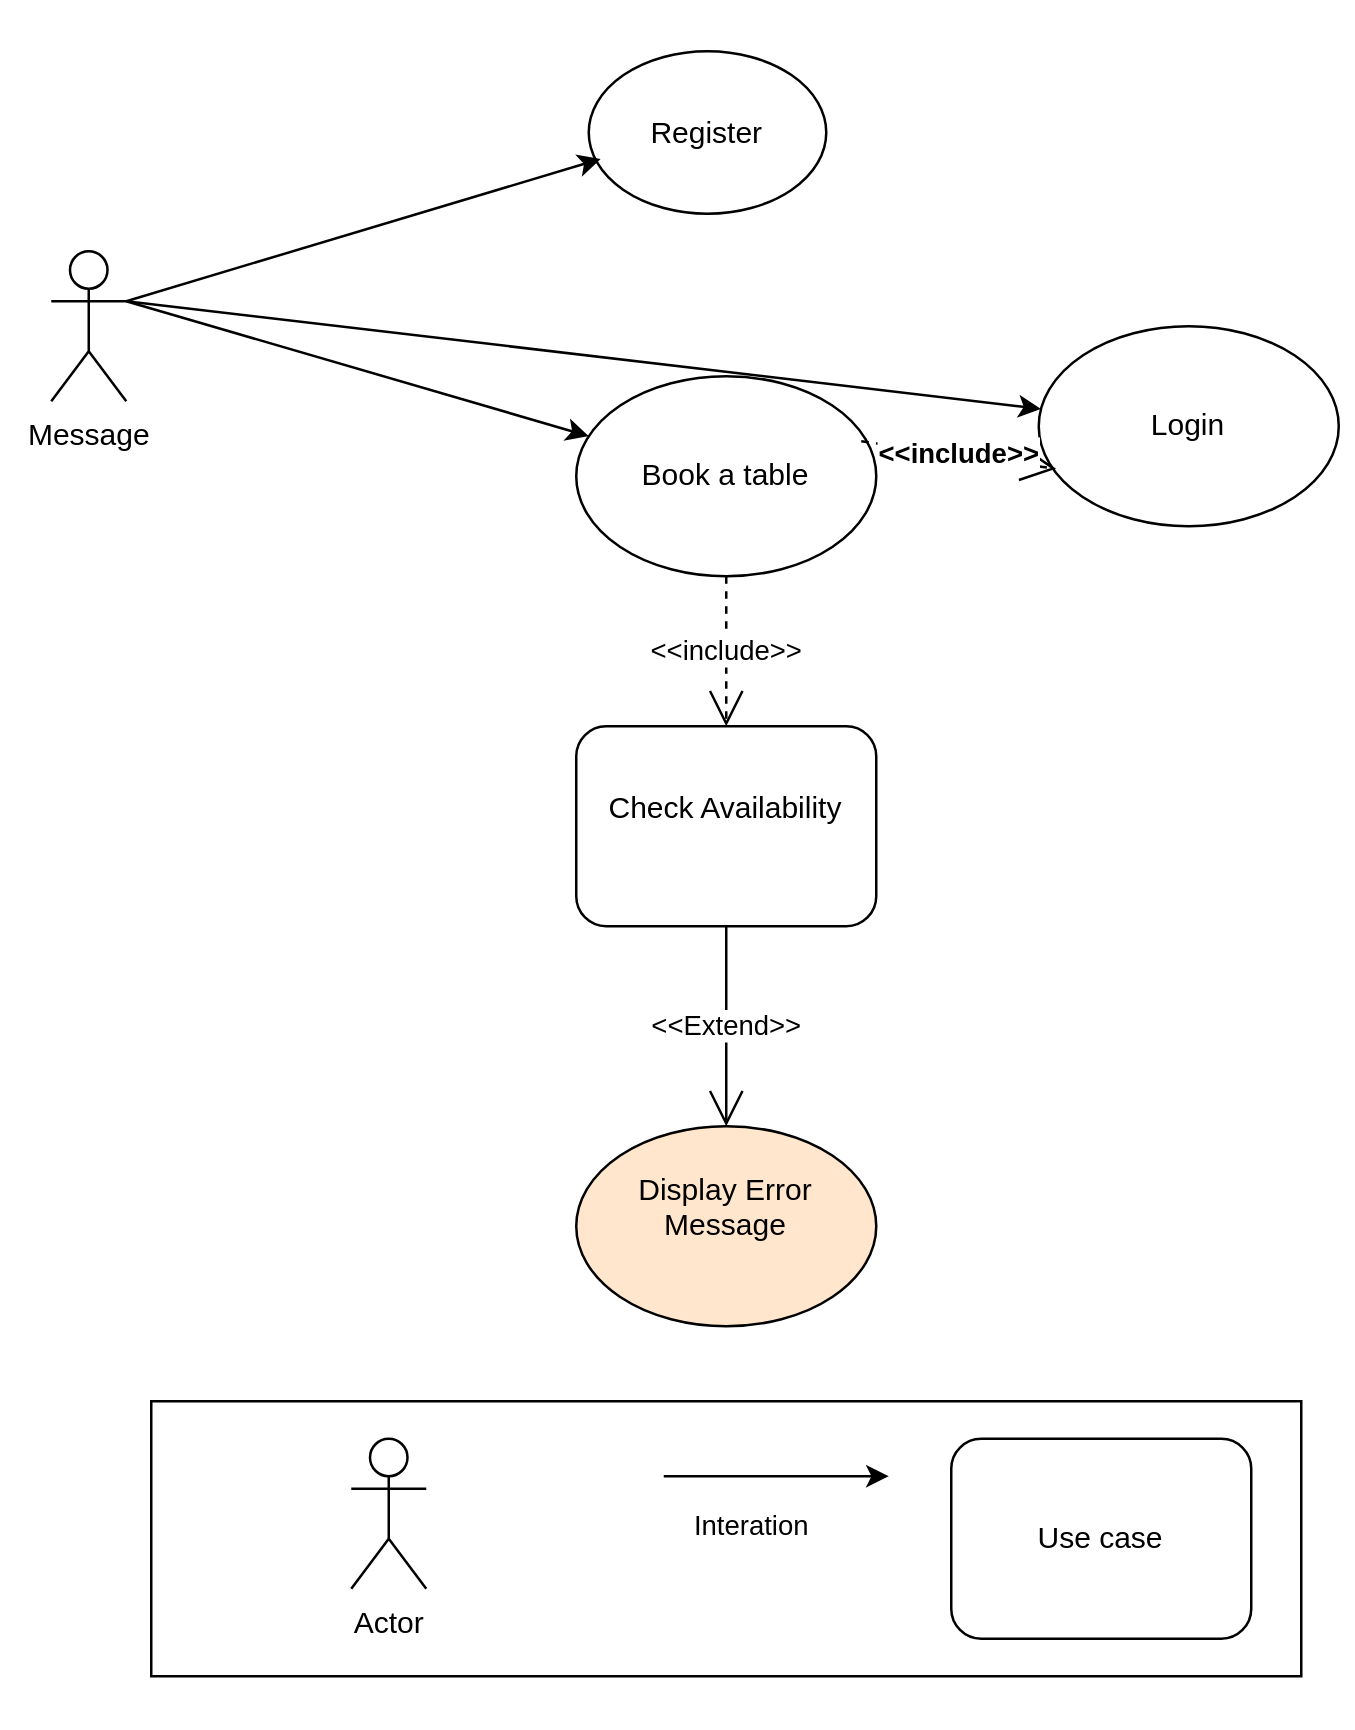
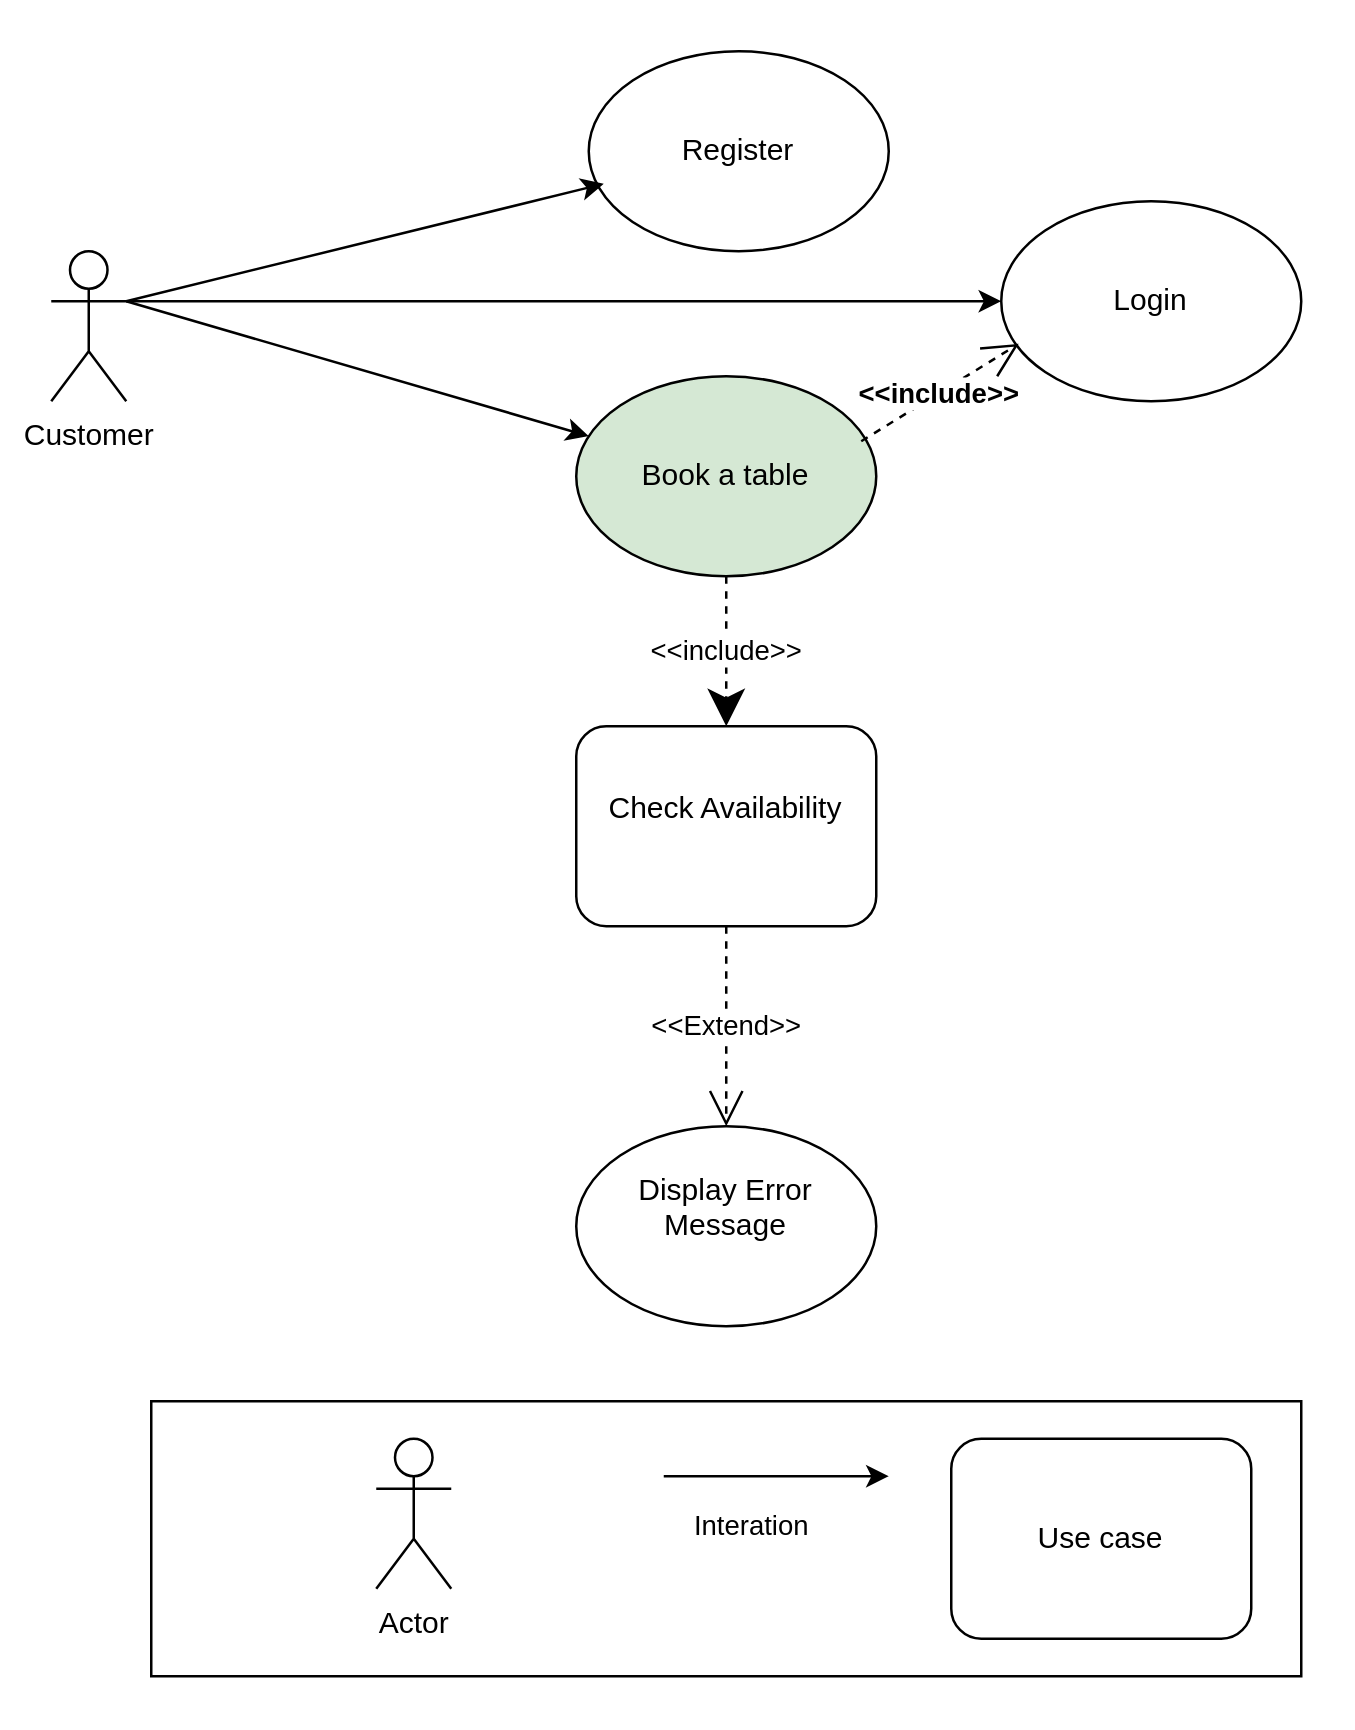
  <mxCell id="0" />
  <mxCell id="1" parent="0" />
- <mxCell id="2" value="Message" style="shape=umlActor;verticalLabelPosition=bottom;verticalAlign=top;html=1;outlineConnect=0;" vertex="1" parent="1"><mxGeometry x="20" y="100" width="30" height="60" as="geometry" /></mxCell>
- <mxCell id="3" value="Login" style="ellipse;whiteSpace=wrap;html=1;" vertex="1" parent="1"><mxGeometry x="415" y="130" width="120" height="80" as="geometry" /></mxCell>
- <mxCell id="4" value="Book a table" style="ellipse;whiteSpace=wrap;html=1;" vertex="1" parent="1"><mxGeometry x="230" y="150" width="120" height="80" as="geometry" /></mxCell>
+ <mxCell id="2" value="Customer" style="shape=umlActor;verticalLabelPosition=bottom;verticalAlign=top;html=1;outlineConnect=0;" vertex="1" parent="1"><mxGeometry x="20" y="100" width="30" height="60" as="geometry" /></mxCell>
+ <mxCell id="3" value="Login" style="ellipse;whiteSpace=wrap;html=1;" vertex="1" parent="1"><mxGeometry x="400" y="80" width="120" height="80" as="geometry" /></mxCell>
+ <mxCell id="4" value="Book a table" style="ellipse;whiteSpace=wrap;html=1;fillColor=#d5e8d4;" vertex="1" parent="1"><mxGeometry x="230" y="150" width="120" height="80" as="geometry" /></mxCell>
  <mxCell id="5" value="&amp;lt;&amp;lt;include&amp;gt;&amp;gt;" style="endArrow=open;endSize=12;dashed=1;html=1;rounded=0;exitX=0.95;exitY=0.325;exitDx=0;exitDy=0;exitPerimeter=0;entryX=0.058;entryY=0.713;entryDx=0;entryDy=0;entryPerimeter=0;fontStyle=1" edge="1" parent="1" source="4" target="3"><mxGeometry width="160" relative="1" as="geometry"><mxPoint x="340" y="149" as="sourcePoint" /><mxPoint x="581" y="436" as="targetPoint" /></mxGeometry></mxCell>
- <mxCell id="6" value="Register" style="ellipse;whiteSpace=wrap;html=1;" vertex="1" parent="1"><mxGeometry x="235" y="20" width="95" height="65" as="geometry" /></mxCell>
- <mxCell id="7" value="&#10;Display Error Message&#10;&#10;" style="ellipse;whiteSpace=wrap;html=1;fillColor=#ffe6cc;" vertex="1" parent="1"><mxGeometry x="230" y="450" width="120" height="80" as="geometry" /></mxCell>
+ <mxCell id="6" value="Register" style="ellipse;whiteSpace=wrap;html=1;" vertex="1" parent="1"><mxGeometry x="235" y="20" width="120" height="80" as="geometry" /></mxCell>
+ <mxCell id="7" value="&#10;Display Error Message&#10;&#10;" style="ellipse;whiteSpace=wrap;html=1;" vertex="1" parent="1"><mxGeometry x="230" y="450" width="120" height="80" as="geometry" /></mxCell>
  <mxCell id="8" value="&#10;Check Availability&#10;&#10;" style="whiteSpace=wrap;html=1;rounded=1;" vertex="1" parent="1"><mxGeometry x="230" y="290" width="120" height="80" as="geometry" /></mxCell>
  <mxCell id="9" value="" style="endArrow=classic;html=1;rounded=0;entryX=0.05;entryY=0.663;entryDx=0;entryDy=0;entryPerimeter=0;exitX=1;exitY=0.333;exitDx=0;exitDy=0;exitPerimeter=0;" edge="1" parent="1" source="2" target="6"><mxGeometry width="50" height="50" relative="1" as="geometry"><mxPoint x="140" y="270" as="sourcePoint" /><mxPoint x="190" y="220" as="targetPoint" /></mxGeometry></mxCell>
  <mxCell id="10" value="" style="endArrow=classic;html=1;rounded=0;exitX=1;exitY=0.333;exitDx=0;exitDy=0;exitPerimeter=0;" edge="1" parent="1" source="2" target="3"><mxGeometry width="50" height="50" relative="1" as="geometry"><mxPoint x="140" y="270" as="sourcePoint" /><mxPoint x="190" y="220" as="targetPoint" /></mxGeometry></mxCell>
  <mxCell id="11" value="" style="endArrow=classic;html=1;rounded=0;" edge="1" parent="1" target="4"><mxGeometry width="50" height="50" relative="1" as="geometry"><mxPoint x="50" y="120" as="sourcePoint" /><mxPoint x="190" y="220" as="targetPoint" /></mxGeometry></mxCell>
- <mxCell id="12" value="&amp;lt;&amp;lt;include&amp;gt;&amp;gt;" style="endArrow=open;endSize=12;dashed=1;html=1;rounded=0;exitX=0.5;exitY=1;exitDx=0;exitDy=0;entryX=0.5;entryY=0;entryDx=0;entryDy=0;" edge="1" parent="1" source="4" target="8"><mxGeometry width="160" relative="1" as="geometry"><mxPoint x="294" y="196" as="sourcePoint" /><mxPoint x="417" y="177" as="targetPoint" /></mxGeometry></mxCell>
- <mxCell id="13" value="&amp;lt;&amp;lt;Extend&amp;gt;&amp;gt;" style="endArrow=open;endSize=12;dashed=0;html=1;rounded=0;exitX=0.5;exitY=1;exitDx=0;exitDy=0;entryX=0.5;entryY=0;entryDx=0;entryDy=0;" edge="1" parent="1" source="8" target="7"><mxGeometry x="0.001" width="160" relative="1" as="geometry"><mxPoint x="277" y="178" as="sourcePoint" /><mxPoint x="279" y="232" as="targetPoint" /><mxPoint as="offset" /></mxGeometry></mxCell>
+ <mxCell id="12" value="&amp;lt;&amp;lt;include&amp;gt;&amp;gt;" style="endArrow=classic;endSize=12;dashed=1;html=1;rounded=0;exitX=0.5;exitY=1;exitDx=0;exitDy=0;entryX=0.5;entryY=0;entryDx=0;entryDy=0;" edge="1" parent="1" source="4" target="8"><mxGeometry width="160" relative="1" as="geometry"><mxPoint x="294" y="196" as="sourcePoint" /><mxPoint x="417" y="177" as="targetPoint" /></mxGeometry></mxCell>
+ <mxCell id="13" value="&amp;lt;&amp;lt;Extend&amp;gt;&amp;gt;" style="endArrow=open;endSize=12;dashed=1;html=1;rounded=0;exitX=0.5;exitY=1;exitDx=0;exitDy=0;entryX=0.5;entryY=0;entryDx=0;entryDy=0;" edge="1" parent="1" source="8" target="7"><mxGeometry x="0.001" width="160" relative="1" as="geometry"><mxPoint x="277" y="178" as="sourcePoint" /><mxPoint x="279" y="232" as="targetPoint" /><mxPoint as="offset" /></mxGeometry></mxCell>
  <mxCell id="14" value="" style="rounded=0;whiteSpace=wrap;html=1;" vertex="1" parent="1"><mxGeometry x="60" y="560" width="460" height="110" as="geometry" /></mxCell>
  <mxCell id="15" value="Interation" style="endArrow=classic;html=1;rounded=0;" edge="1" parent="1"><mxGeometry x="-0.222" y="-20" width="50" height="50" relative="1" as="geometry"><mxPoint x="265" y="590" as="sourcePoint" /><mxPoint x="355" y="590" as="targetPoint" /><mxPoint as="offset" /></mxGeometry></mxCell>
  <mxCell id="16" value="Use case" style="whiteSpace=wrap;html=1;rounded=1;" vertex="1" parent="1"><mxGeometry x="380" y="575" width="120" height="80" as="geometry" /></mxCell>
- <mxCell id="17" value="Actor&lt;div&gt;&lt;br&gt;&lt;/div&gt;" style="shape=umlActor;verticalLabelPosition=bottom;verticalAlign=top;html=1;outlineConnect=0;" vertex="1" parent="1"><mxGeometry x="140" y="575" width="30" height="60" as="geometry" /></mxCell>
+ <mxCell id="17" value="Actor&lt;div&gt;&lt;br&gt;&lt;/div&gt;" style="shape=umlActor;verticalLabelPosition=bottom;verticalAlign=top;html=1;outlineConnect=0;" vertex="1" parent="1"><mxGeometry x="150" y="575" width="30" height="60" as="geometry" /></mxCell>
